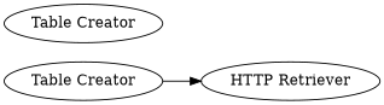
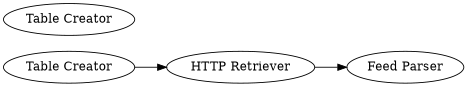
  digraph {
    rankdir=LR
    n1 [label="Table Creator"]
    n2 [label="HTTP Retriever"]
+   n3 [label="Feed Parser"]
    n4 [label="Table Creator"]
    n1 -> n2
+   n2 -> n3
  }
